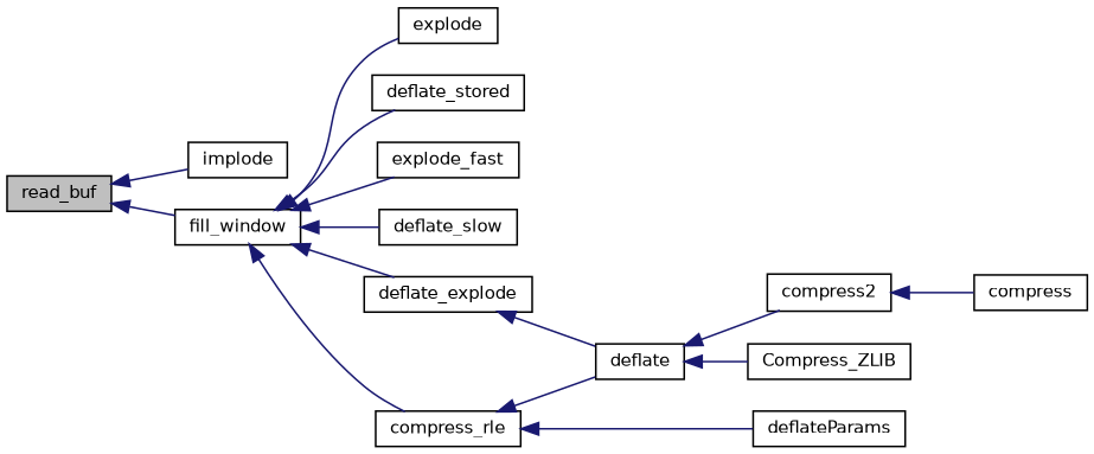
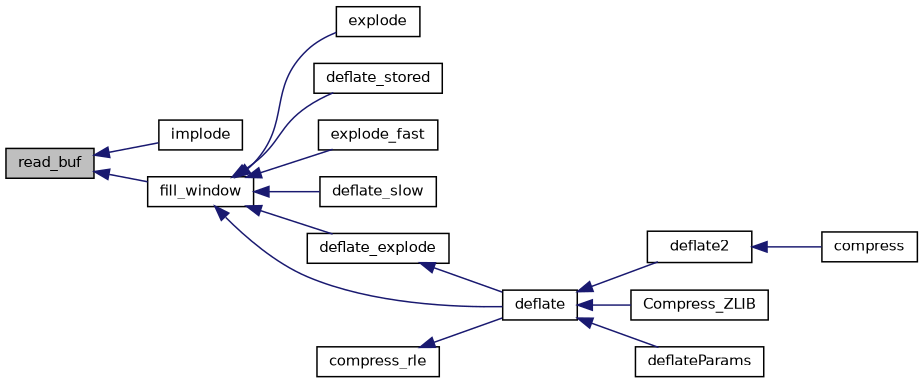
  digraph {
    rankdir=LR
    node [color=black fillcolor=white fontname=Helvetica fontsize=10 shape=record style=filled]
    edge [color=midnightblue dir=back fontname=Helvetica fontsize=10 labelfontname=Helvetica labelfontsize=10 style=solid]
    n1 [fillcolor=grey75 fontcolor=black height=0.2 label=read_buf width=0.4]
    n2 [height=0.2 label=implode width=0.4]
    n3 [height=0.2 label=fill_window width=0.4]
    n4 [height=0.2 label=explode width=0.4]
    n5 [height=0.2 label=deflate_stored width=0.4]
    n6 [height=0.2 label=explode_fast width=0.4]
    n7 [height=0.2 label=deflate_slow width=0.4]
    n8 [height=0.2 label=compress_rle width=0.4]
    n9 [height=0.2 label=deflate_explode width=0.4]
    n10 [height=0.2 label=deflate width=0.4]
-   n11 [height=0.2 label=compress2 width=0.4]
+   n11 [height=0.2 label=deflate2 width=0.4]
    n12 [height=0.2 label=Compress_ZLIB width=0.4]
    n13 [height=0.2 label=deflateParams width=0.4]
    n14 [height=0.2 label=compress width=0.4]
    n1 -> n2
    n1 -> n3
    n3 -> n4
    n3 -> n5
    n3 -> n6
    n3 -> n7
-   n3 -> n8
+   n3 -> n10
    n3 -> n9
    n8 -> n10
    n9 -> n10
    n10 -> n11
    n10 -> n12
-   n8 -> n13
+   n10 -> n13
    n11 -> n14
  }
